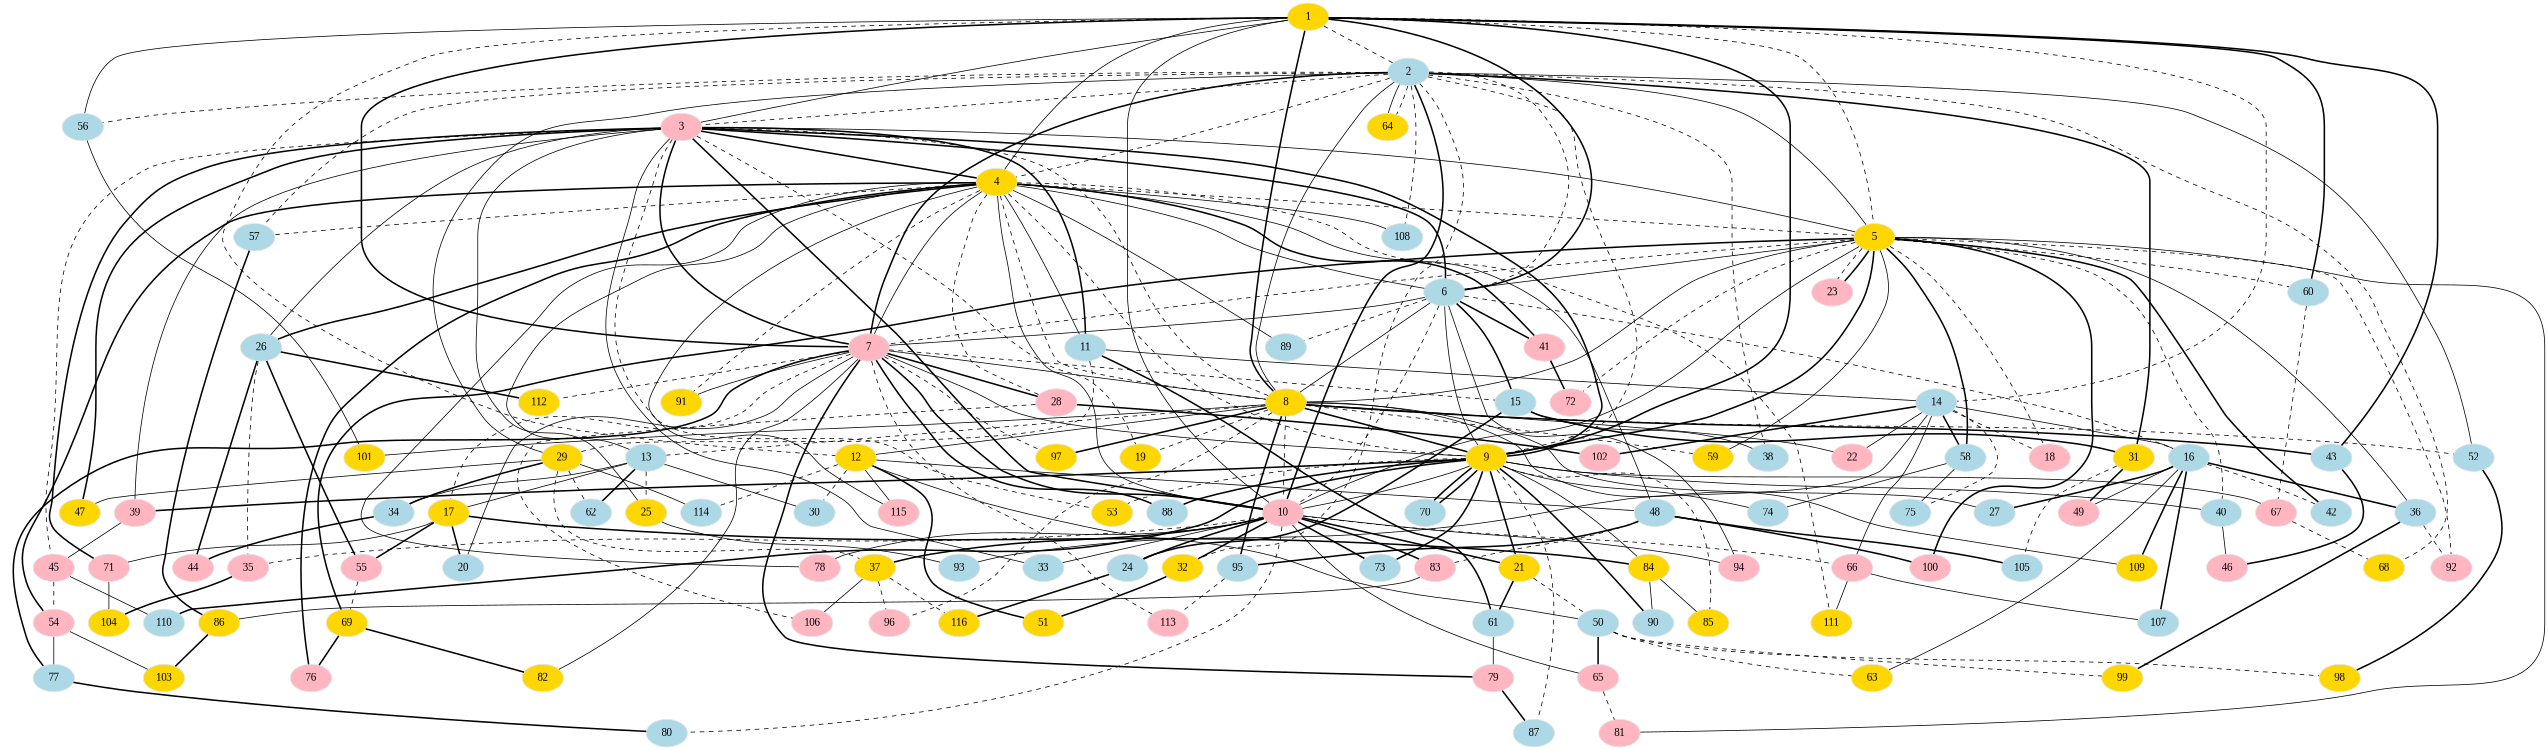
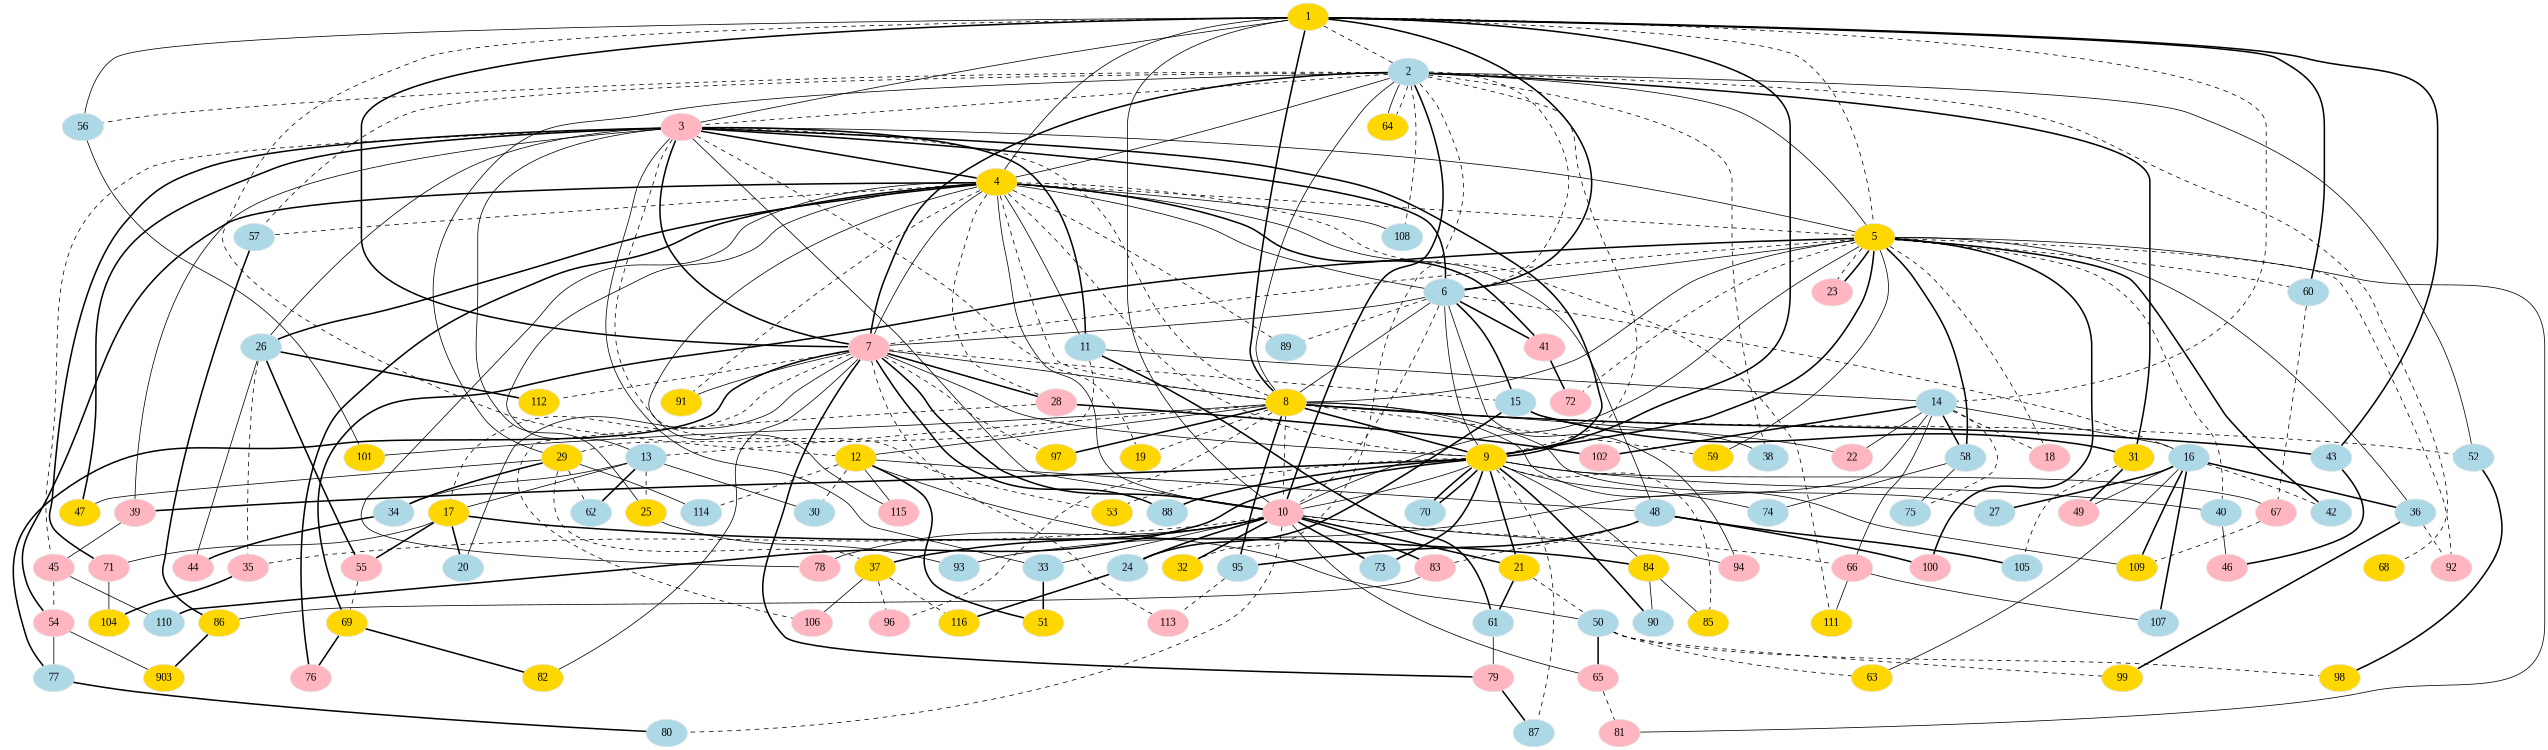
  graph {
    fontname="Liberation Serif"
    node [color=gray90 fillcolor=lightblue fontname="Liberation Serif" style=filled]
    edge [fontname="Liberation Serif" style=bold]
    1 [fillcolor=gold]
    2
    3 [fillcolor=lightpink]
    4 [fillcolor=gold]
    5 [fillcolor=gold]
    6
    7 [fillcolor=lightpink]
    8 [fillcolor=gold]
    9 [fillcolor=gold]
    10 [fillcolor=lightpink]
    12 [fillcolor=gold]
    14
    43
    56
    60
    29 [fillcolor=gold]
    31 [fillcolor=gold]
    32 [fillcolor=gold]
    38
    52
    57
    64 [fillcolor=gold]
    68 [fillcolor=gold]
    108
    11
    19 [fillcolor=gold]
    25 [fillcolor=gold]
    26
    33
    39 [fillcolor=lightpink]
    45 [fillcolor=lightpink]
    47 [fillcolor=gold]
    53 [fillcolor=gold]
    71 [fillcolor=lightpink]
    13
    28 [fillcolor=lightpink]
    41 [fillcolor=lightpink]
    48
    54 [fillcolor=lightpink]
    76 [fillcolor=lightpink]
    78 [fillcolor=lightpink]
    89
    91 [fillcolor=gold]
    111 [fillcolor=gold]
    115 [fillcolor=lightpink]
    18 [fillcolor=lightpink]
    23 [fillcolor=lightpink]
    36
    40
    42
    58
    59 [fillcolor=gold]
    69 [fillcolor=gold]
    72 [fillcolor=lightpink]
    81 [fillcolor=lightpink]
    92 [fillcolor=lightpink]
    100 [fillcolor=lightpink]
    15
    16
    94 [fillcolor=lightpink]
    17 [fillcolor=gold]
    20
    77
    79 [fillcolor=lightpink]
    82 [fillcolor=gold]
    88
    97 [fillcolor=gold]
    112 [fillcolor=gold]
    113 [fillcolor=lightpink]
    22 [fillcolor=lightpink]
    27
    95
    96 [fillcolor=lightpink]
    101 [fillcolor=gold]
    109 [fillcolor=gold]
    21 [fillcolor=gold]
    67 [fillcolor=lightpink]
    70
    73
    74
    84 [fillcolor=gold]
    85 [fillcolor=gold]
    87
    90
    110
    24
    35 [fillcolor=lightpink]
    37 [fillcolor=gold]
    65 [fillcolor=lightpink]
    66 [fillcolor=lightpink]
    80
    83 [fillcolor=lightpink]
    30
    50
    51 [fillcolor=gold]
    114
    75
    93
    102 [fillcolor=lightpink]
    46 [fillcolor=lightpink]
    34
    62
    49 [fillcolor=lightpink]
    105
    98 [fillcolor=gold]
    86 [fillcolor=gold]
    61
    55 [fillcolor=lightpink]
    44 [fillcolor=lightpink]
    104 [fillcolor=gold]
    106 [fillcolor=lightpink]
-   103 [fillcolor=gold]
+   103 [fillcolor=gold label=903]
    99 [fillcolor=gold]
    63 [fillcolor=gold]
    107
    116 [fillcolor=gold]
    1 -- 2 [style=dashed]
    1 -- 3 [style=solid]
    1 -- 4 [style=solid]
    1 -- 5 [style=dashed]
    1 -- 6
    1 -- 7
    1 -- 8
    1 -- 9
    1 -- 10 [style=solid]
    1 -- 12 [style=dashed]
    1 -- 14 [style=dashed]
    1 -- 43
    1 -- 56 [style=solid]
    1 -- 60
    2 -- 3 [style=dashed]
-   2 -- 4 [style=dashed]
+   2 -- 4 [style=solid]
    2 -- 5 [style=solid]
    2 -- 6 [style=dashed]
    2 -- 7
    2 -- 8 [style=solid]
    2 -- 9 [style=dashed]
    2 -- 10
    2 -- 56 [style=dashed]
    2 -- 29 [style=solid]
    2 -- 31
    2 -- 32 [style=dashed]
    2 -- 38 [style=dashed]
    2 -- 52 [style=solid]
    2 -- 57 [style=dashed]
    2 -- 64 [style=solid]
    2 -- 64 [style=dashed]
    2 -- 68 [style=dashed]
    2 -- 108 [style=dashed]
    3 -- 4
    3 -- 5 [style=solid]
    3 -- 6
    3 -- 7
    3 -- 8 [style=dashed]
    3 -- 9
-   3 -- 10
+   3 -- 10 [style=solid]
    3 -- 11
    3 -- 19 [style=dashed]
    3 -- 25 [style=solid]
    3 -- 26 [style=solid]
    3 -- 33 [style=solid]
    3 -- 39 [style=solid]
    3 -- 45 [style=dashed]
    3 -- 47
    3 -- 53 [style=dashed]
    3 -- 71
    4 -- 5 [style=dashed]
    4 -- 6 [style=solid]
    4 -- 7 [style=solid]
    4 -- 8 [style=dashed]
    4 -- 9 [style=dashed]
    4 -- 10 [style=solid]
    4 -- 57 [style=dashed]
    4 -- 108 [style=solid]
    4 -- 11 [style=solid]
    4 -- 26
    4 -- 13 [style=solid]
    4 -- 28 [style=dashed]
    4 -- 41
    4 -- 48 [style=solid]
    4 -- 54
    4 -- 76
    4 -- 78 [style=solid]
-   4 -- 89 [style=solid]
+   4 -- 89 [style=dashed]
    4 -- 91 [style=dashed]
    4 -- 111 [style=dashed]
    4 -- 115 [style=solid]
    5 -- 6 [style=solid]
    5 -- 7 [style=dashed]
    5 -- 8 [style=solid]
    5 -- 9
    5 -- 10 [style=solid]
    5 -- 60 [style=dashed]
    5 -- 18 [style=dashed]
    5 -- 23 [style=dashed]
    5 -- 23
    5 -- 36 [style=solid]
    5 -- 40 [style=dashed]
    5 -- 42
    5 -- 58
    5 -- 59 [style=solid]
    5 -- 69
    5 -- 72 [style=dashed]
    5 -- 81 [style=solid]
    5 -- 92 [style=dashed]
    5 -- 100
    6 -- 7 [style=solid]
    6 -- 8 [style=solid]
    6 -- 9 [style=solid]
    6 -- 10 [style=dashed]
    6 -- 41
    6 -- 89 [style=dashed]
    6 -- 15
    6 -- 16 [style=dashed]
    6 -- 94 [style=solid]
    7 -- 8 [style=solid]
    7 -- 9 [style=solid]
    7 -- 10
    7 -- 28
    7 -- 91 [style=solid]
    7 -- 15 [style=dashed]
    7 -- 17 [style=dashed]
    7 -- 20 [style=solid]
    7 -- 77
    7 -- 79
    7 -- 82 [style=solid]
    7 -- 88
    7 -- 97 [style=dashed]
    7 -- 112 [style=dashed]
    7 -- 113 [style=dashed]
    8 -- 9
    8 -- 10 [style=dashed]
    8 -- 12 [style=solid]
    8 -- 43
    8 -- 52 [style=dashed]
    8 -- 19 [style=dashed]
    8 -- 13 [style=dashed]
    8 -- 59 [style=dashed]
    8 -- 97
    8 -- 22 [style=solid]
    8 -- 27 [style=solid]
    8 -- 95
    8 -- 96 [style=dashed]
    8 -- 101 [style=solid]
    8 -- 109 [style=solid]
    9 -- 10 [style=solid]
    9 -- 39
    9 -- 53 [style=dashed]
    9 -- 40 [style=solid]
    9 -- 88
    9 -- 21
    9 -- 67 [style=solid]
    9 -- 70
    9 -- 70
    9 -- 73
    9 -- 74 [style=solid]
    9 -- 84 [style=solid]
    9 -- 85 [style=dashed]
    9 -- 87 [style=dashed]
    9 -- 90
    9 -- 110
    10 -- 32
    10 -- 33 [style=solid]
    10 -- 78 [style=solid]
    10 -- 94 [style=solid]
    10 -- 21
    10 -- 73
    10 -- 24
    10 -- 35 [style=dashed]
    10 -- 37
    10 -- 65 [style=solid]
    10 -- 66 [style=dashed]
    10 -- 80 [style=dashed]
    10 -- 83
    12 -- 48 [style=solid]
    12 -- 115 [style=solid]
    12 -- 30 [style=dashed]
    12 -- 50 [style=solid]
    12 -- 51
    12 -- 114 [style=dashed]
    14 -- 18 [style=dashed]
    14 -- 58
    14 -- 16 [style=solid]
    14 -- 22 [style=solid]
    14 -- 66 [style=solid]
    14 -- 75 [style=dashed]
    14 -- 93 [style=solid]
    14 -- 102
    43 -- 46
    56 -- 101 [style=solid]
    60 -- 67 [style=dashed]
    29 -- 47 [style=solid]
    29 -- 37 [style=dashed]
    29 -- 114 [style=solid]
    29 -- 34
    29 -- 62 [style=dashed]
    31 -- 49
    31 -- 105 [style=dashed]
    52 -- 98
    57 -- 86
    11 -- 14 [style=solid]
    11 -- 29 [style=dashed]
    11 -- 61
    25 -- 93 [style=solid]
    26 -- 112
    26 -- 35 [style=dashed]
    26 -- 55
-   26 -- 44
-   32 -- 51
+   26 -- 44 [style=solid]
+   33 -- 51
    39 -- 45 [style=solid]
    45 -- 54 [style=dashed]
    45 -- 110 [style=solid]
    71 -- 104 [style=solid]
    13 -- 25 [style=dashed]
    13 -- 17 [style=solid]
    13 -- 30 [style=solid]
    13 -- 34 [style=solid]
    13 -- 62
    28 -- 102
    28 -- 106 [style=dashed]
    41 -- 72
    48 -- 100
    48 -- 95
    48 -- 83 [style=dashed]
    48 -- 105
    54 -- 77 [style=solid]
    54 -- 103 [style=solid]
    36 -- 92 [style=dashed]
    36 -- 99
    40 -- 46 [style=solid]
    58 -- 74 [style=solid]
    58 -- 75 [style=solid]
    69 -- 76
    69 -- 82
    15 -- 31
    15 -- 38 [style=solid]
    15 -- 24
    16 -- 36
    16 -- 42 [style=dashed]
    16 -- 27
    16 -- 109
    16 -- 49 [style=solid]
    16 -- 63 [style=solid]
    16 -- 107
    17 -- 71 [style=solid]
    17 -- 20
    17 -- 84
    17 -- 55
    77 -- 80
    79 -- 87
    95 -- 113 [style=dashed]
    21 -- 50 [style=dashed]
    21 -- 61
-   67 -- 68 [style=dashed]
+   67 -- 109 [style=dashed]
    84 -- 85 [style=solid]
    84 -- 90 [style=solid]
    24 -- 116
    35 -- 104
    37 -- 96 [style=dashed]
    37 -- 106 [style=solid]
    37 -- 116 [style=dashed]
    65 -- 81 [style=dashed]
    66 -- 111 [style=solid]
    66 -- 107 [style=solid]
    83 -- 86 [style=solid]
    50 -- 65
    50 -- 98 [style=dashed]
    50 -- 99 [style=dashed]
    50 -- 63 [style=dashed]
    34 -- 44
    86 -- 103
    61 -- 79 [style=solid]
    55 -- 69 [style=dashed]
  }
